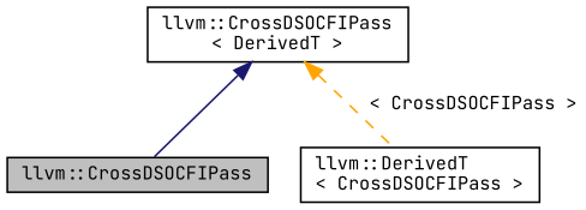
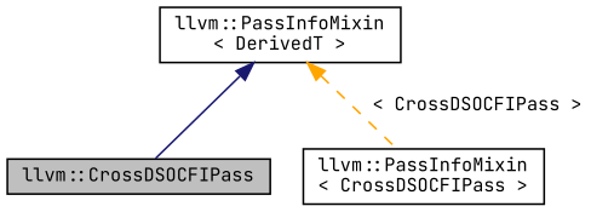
  digraph {
    fontname="JetBrains Mono"
    node [color=black fontname="JetBrains Mono" fontsize=10 shape=box]
    edge [dir=back fontname="JetBrains Mono" fontsize=10 labelfontname=Helvetica labelfontsize=10]
    n1 [fillcolor=grey75 fontcolor=black height=0.2 label="llvm::CrossDSOCFIPass" style=filled width=0.4]
-   n2 [height=0.2 label="llvm::DerivedT\l\< CrossDSOCFIPass \>" width=0.4]
-   n3 [height=0.2 label="llvm::CrossDSOCFIPass\l\< DerivedT \>" width=0.4]
+   n2 [height=0.2 label="llvm::PassInfoMixin\l\< CrossDSOCFIPass \>" width=0.4]
+   n3 [height=0.2 label="llvm::PassInfoMixin\l\< DerivedT \>" width=0.4]
    n3 -> n1 [color=midnightblue style=solid]
    n3 -> n2 [color=orange label=" \< CrossDSOCFIPass \>" style=dashed]
  }
